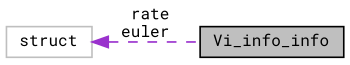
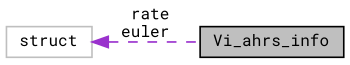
  digraph {
    rankdir=LR
    fontname="Roboto Mono"
    node [fontname="Roboto Mono" fontsize=10 shape=record style=filled]
-   n1 [color=black fillcolor=grey75 fontcolor=black height=0.2 label=Vi_info_info width=0.4]
+   n1 [color=black fillcolor=grey75 fontcolor=black height=0.2 label=Vi_ahrs_info width=0.4]
    n2 [color=grey75 fillcolor=white height=0.2 label=struct width=0.4]
    n2 -> n1 [color=darkorchid3 dir=back fontname="Roboto Mono" fontsize=10 label=" rate\neuler" labelfontname=FreeSans labelfontsize=10 style=dashed]
  }
